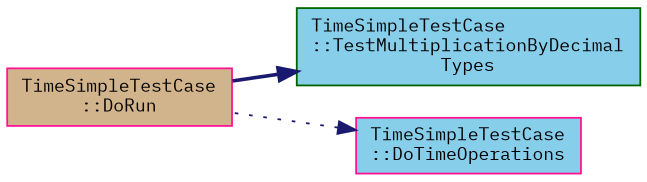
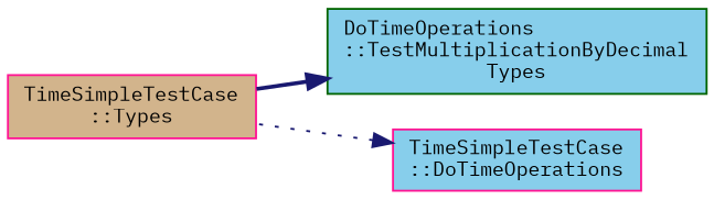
  digraph {
    fontname="IBM Plex Mono"
    rankdir=RL
    node [color=deeppink fillcolor=skyblue fontname="IBM Plex Mono" fontsize=10 shape=record style=filled]
    edge [color=midnightblue dir=back fontname="IBM Plex Mono" fontsize=10 labelfontname=Helvetica labelfontsize=10]
-   n1 [color=darkgreen fontcolor=black height=0.2 label="TimeSimpleTestCase\l::TestMultiplicationByDecimal\lTypes" width=0.4]
-   n2 [fillcolor=tan height=0.2 label="TimeSimpleTestCase\l::DoRun" width=0.4]
+   n1 [color=darkgreen fontcolor=black height=0.2 label="DoTimeOperations\l::TestMultiplicationByDecimal\lTypes" width=0.4]
+   n2 [fillcolor=tan height=0.2 label="TimeSimpleTestCase\l::Types" width=0.4]
    n3 [height=0.2 label="TimeSimpleTestCase\l::DoTimeOperations" width=0.4]
    n1 -> n2 [style=bold]
    n3 -> n2 [style=dotted]
  }
